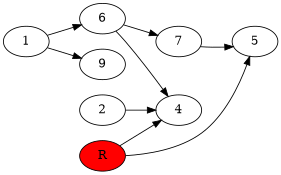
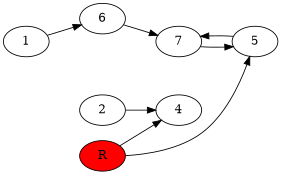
  digraph {
    rankdir=LR
    1
    6
-   9
    4
    7
    2
    5
    R [fillcolor="#ff0000" style=filled]
    1 -> 6
-   1 -> 9
-   6 -> 4
    6 -> 7
    7 -> 5
    2 -> 4
+   5 -> 7
    R -> 4
    R -> 5
  }
